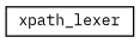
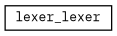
  digraph {
    rankdir=TB
    fontname="IBM Plex Mono"
-   n1 [color=black fillcolor=white fontname="IBM Plex Mono" fontsize=10 height=0.2 label=xpath_lexer shape=record style=filled width=0.4]
+   n1 [color=black fillcolor=white fontname="IBM Plex Mono" fontsize=10 height=0.2 label=lexer_lexer shape=record style=filled width=0.4]
  }
